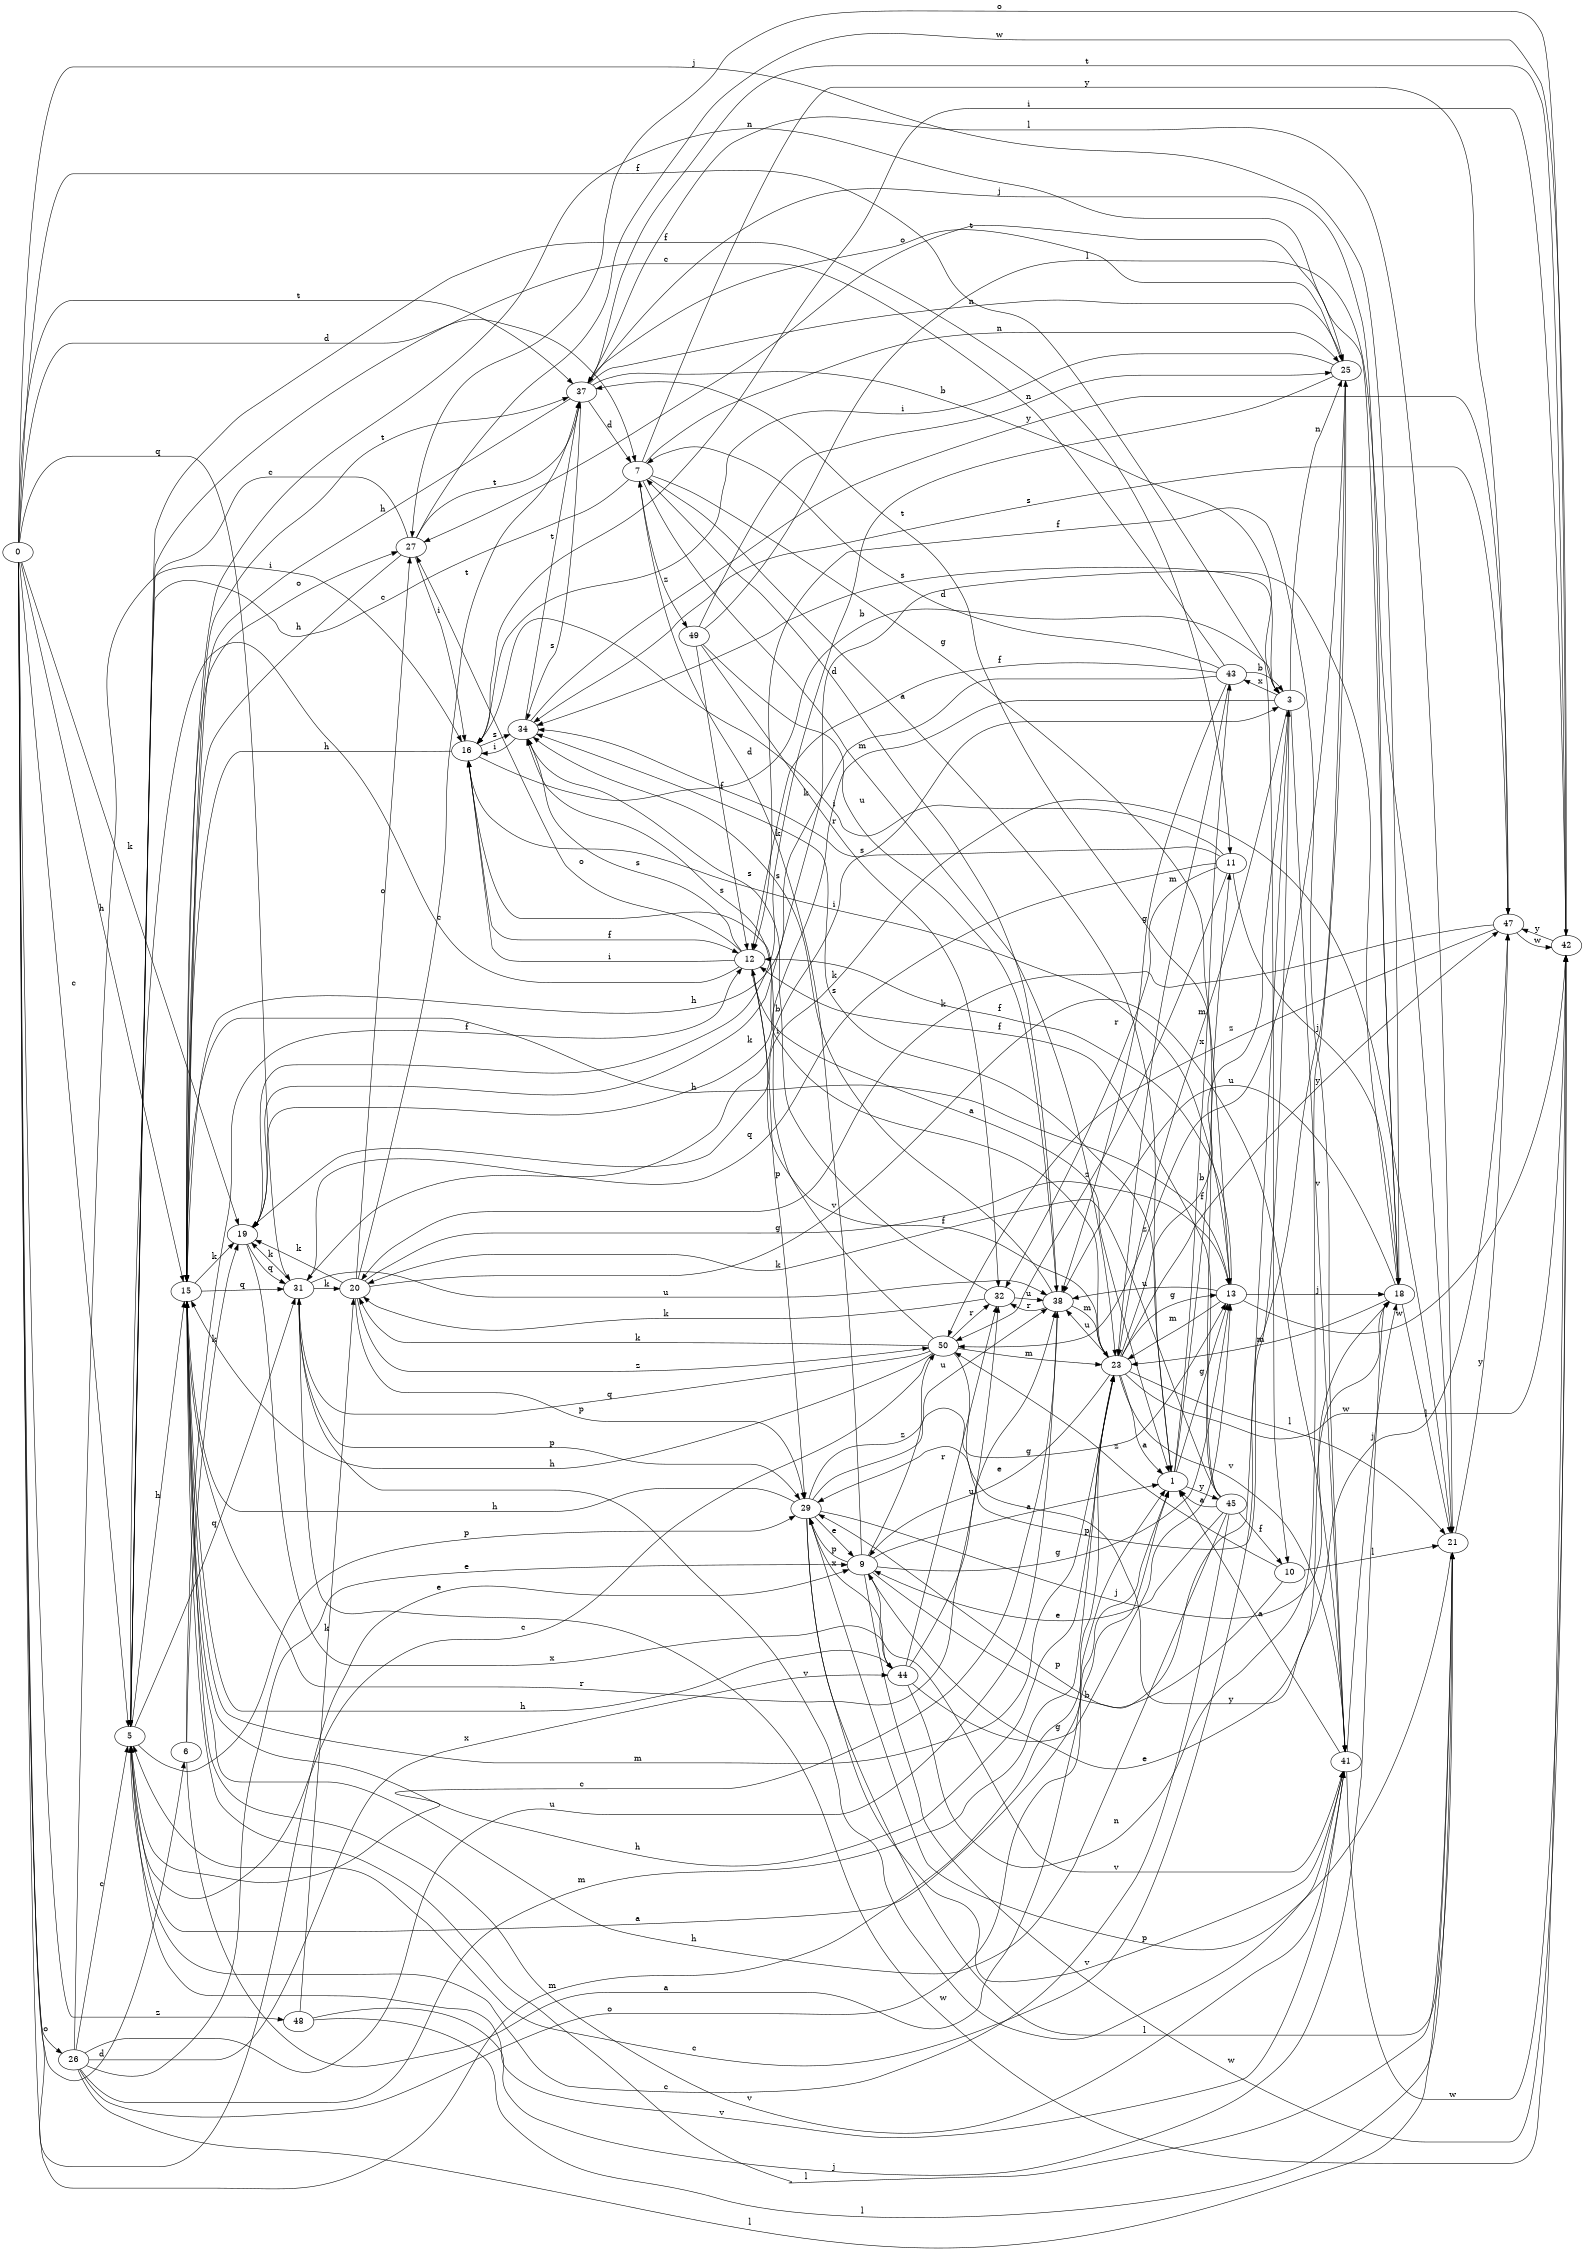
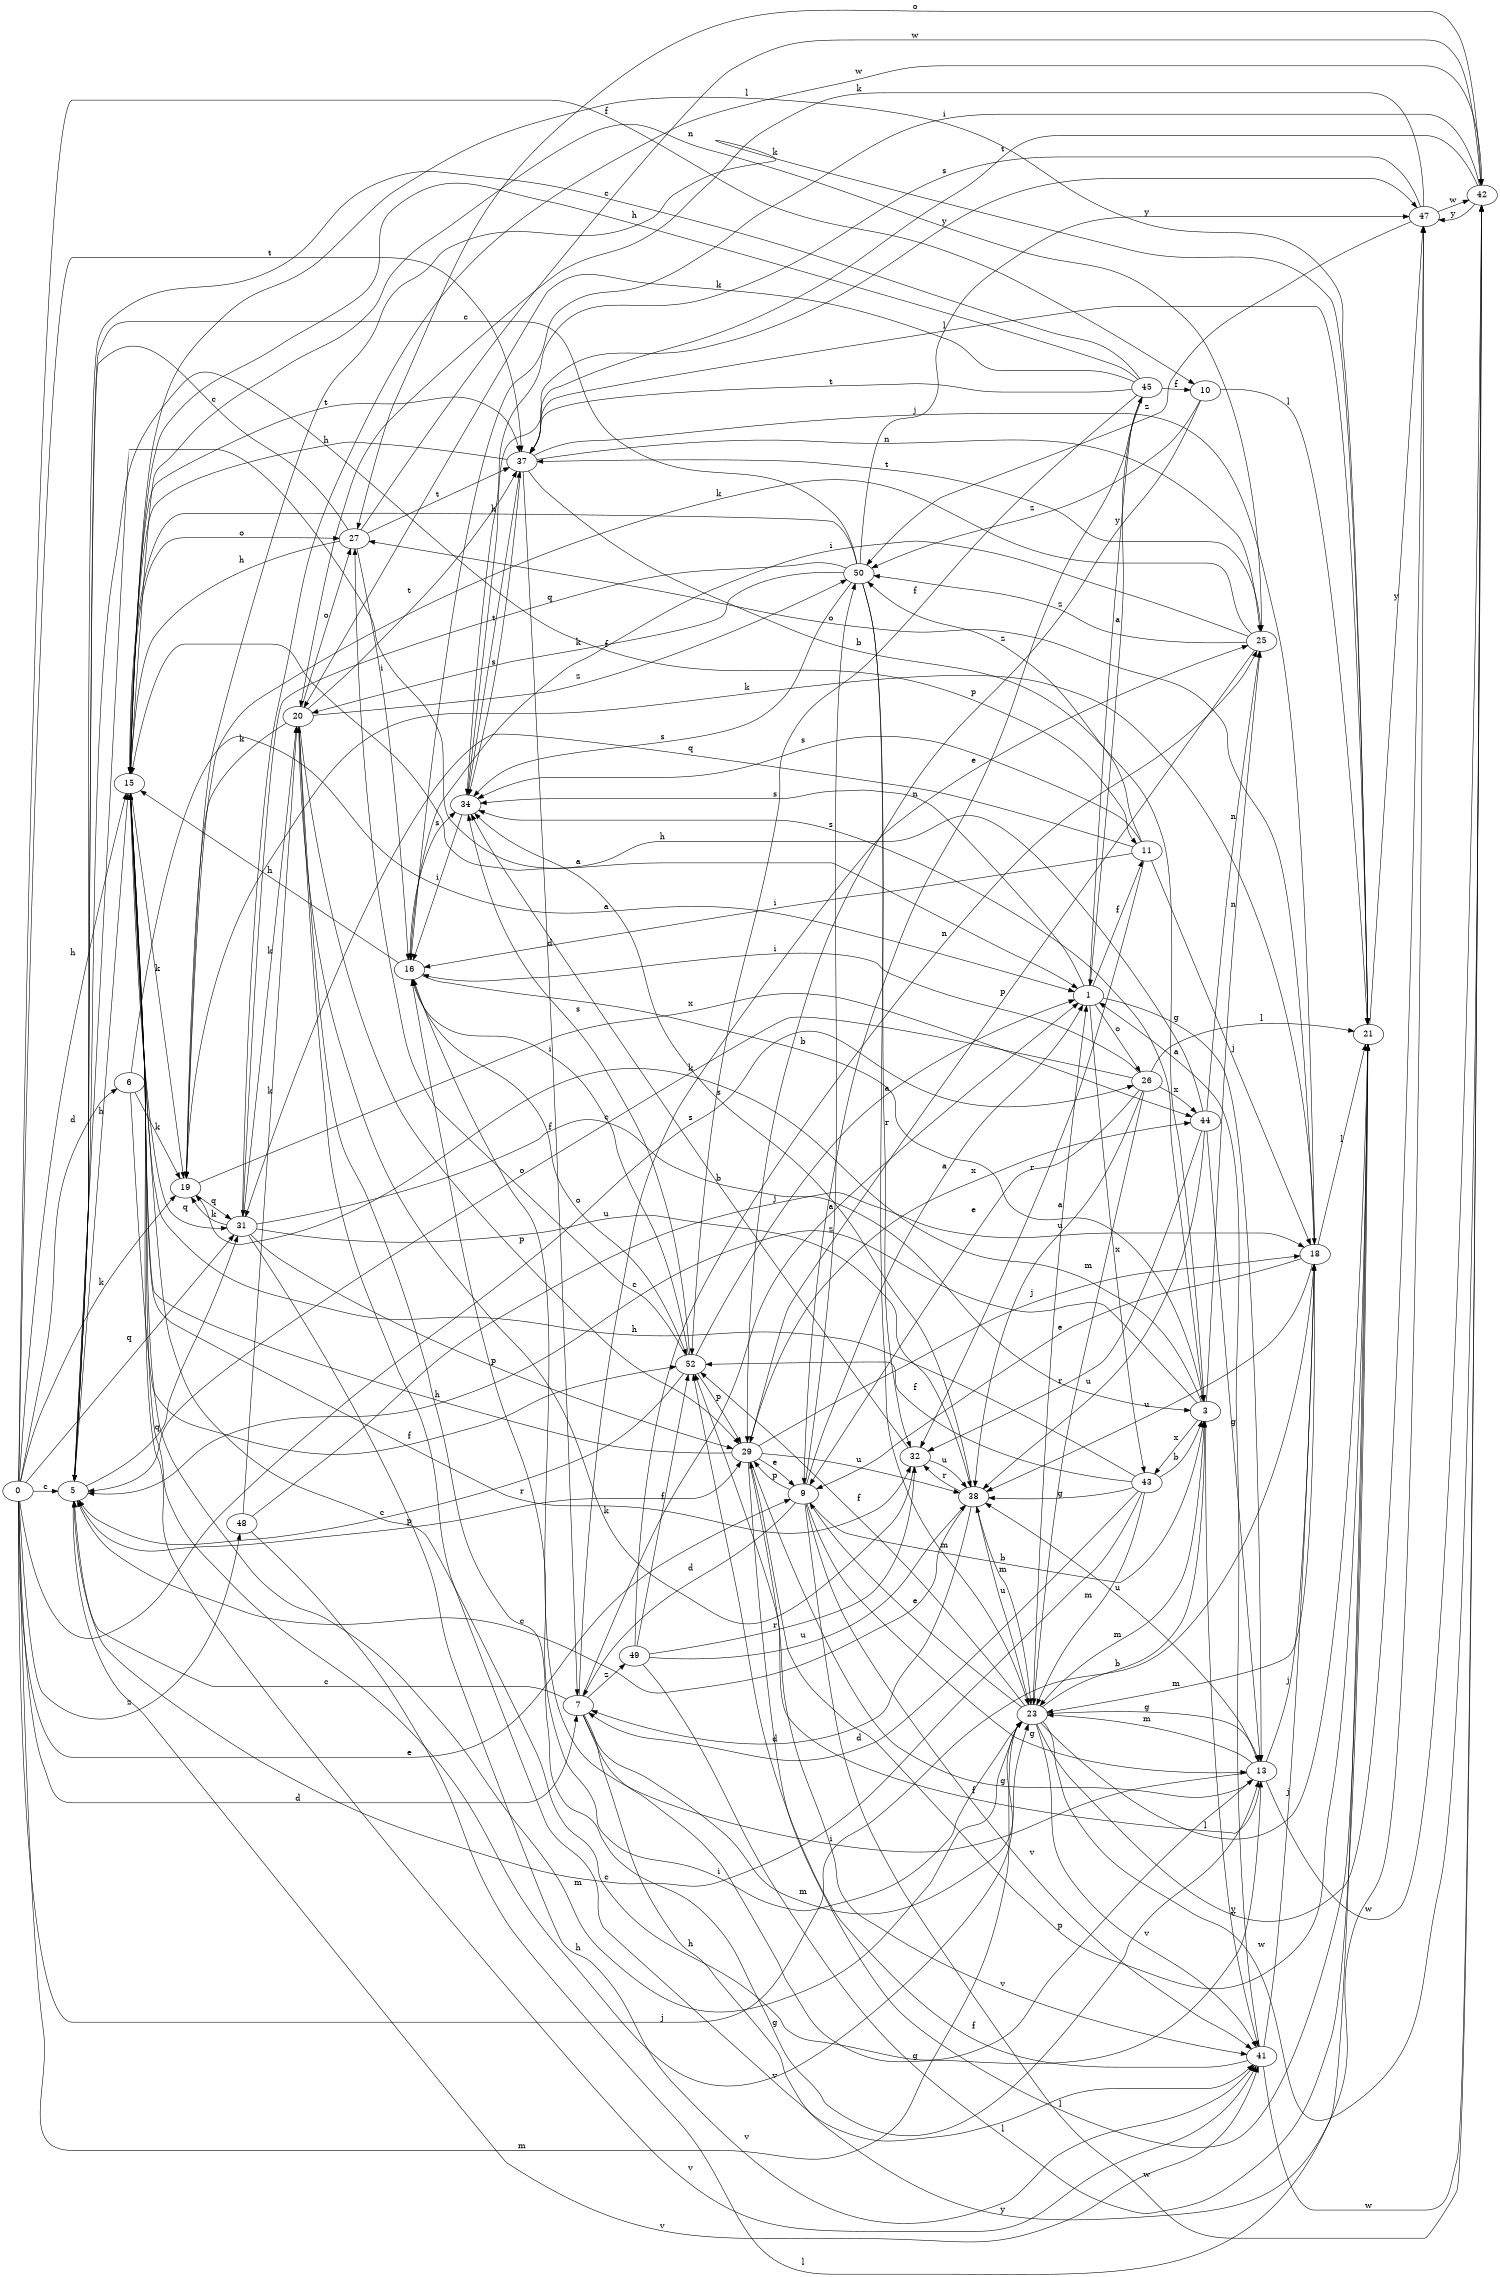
  strict digraph {
    rankdir=LR
    0
    5
    6
    7
    9
    10
    15
    18
    19
    23
    26
    31
    37
    48
    1
    11
    41
    29
-   12
+   12 [label=52]
    13
    25
    47
    49
    3
    42
    50
    21
    32
    27
    38
    44
    16
    20
    34
    43
    45
    0 -> 5 [label=c]
    0 -> 6 [label=d]
    0 -> 7 [label=d]
    0 -> 9 [label=e]
    0 -> 10 [label=f]
    0 -> 15 [label=h]
    0 -> 18 [label=j]
    0 -> 19 [label=k]
    0 -> 23 [label=m]
    0 -> 26 [label=o]
    0 -> 31 [label=q]
    0 -> 37 [label=t]
    0 -> 48 [label=z]
    5 -> 15 [label=h]
    5 -> 31 [label=q]
    5 -> 1 [label=a]
    5 -> 11 [label=f]
    5 -> 41 [label=v]
    5 -> 29 [label=p]
    6 -> 19 [label=k]
    6 -> 1 [label=a]
    6 -> 12 [label=f]
    7 -> 5 [label=c]
    7 -> 23 [label=m]
    7 -> 1 [label=a]
    7 -> 13 [label=g]
    7 -> 25 [label=n]
    7 -> 47 [label=y]
    7 -> 49 [label=z]
    9 -> 7 [label=d]
    9 -> 1 [label=a]
    9 -> 41 [label=v]
    9 -> 29 [label=p]
    9 -> 13 [label=g]
    9 -> 3 [label=b]
    9 -> 42 [label=w]
    9 -> 50 [label=z]
    10 -> 29 [label=p]
    10 -> 50 [label=z]
    10 -> 21 [label=l]
    15 -> 19 [label=k]
    15 -> 23 [label=m]
    15 -> 31 [label=q]
    15 -> 37 [label=t]
    15 -> 41 [label=v]
    15 -> 25 [label=n]
    15 -> 21 [label=l]
    15 -> 32 [label=r]
    15 -> 27 [label=o]
    18 -> 9 [label=e]
    18 -> 19 [label=k]
    18 -> 23 [label=m]
    18 -> 21 [label=l]
    18 -> 27 [label=o]
    18 -> 38 [label=u]
    19 -> 31 [label=q]
    19 -> 44 [label=x]
    23 -> 9 [label=e]
    23 -> 15 [label=h]
    23 -> 1 [label=a]
    23 -> 41 [label=v]
    23 -> 12 [label=f]
    23 -> 13 [label=g]
    23 -> 47 [label=y]
    23 -> 3 [label=b]
    23 -> 42 [label=w]
    23 -> 21 [label=l]
    23 -> 38 [label=u]
    23 -> 16 [label=i]
    26 -> 5 [label=c]
    26 -> 9 [label=e]
    26 -> 23 [label=m]
    26 -> 21 [label=l]
    26 -> 38 [label=u]
    26 -> 44 [label=x]
    26 -> 16 [label=i]
    31 -> 19 [label=k]
    31 -> 41 [label=v]
    31 -> 29 [label=p]
    31 -> 3 [label=b]
    31 -> 42 [label=w]
    31 -> 38 [label=u]
    31 -> 20 [label=k]
    37 -> 7 [label=d]
    37 -> 15 [label=h]
    37 -> 18 [label=j]
    37 -> 25 [label=n]
    37 -> 3 [label=b]
    37 -> 21 [label=l]
    37 -> 34 [label=s]
    48 -> 18 [label=j]
    48 -> 21 [label=l]
    48 -> 20 [label=k]
-   26 -> 1 [label=o]
+   1 -> 26 [label=o]
    1 -> 11 [label=f]
    1 -> 13 [label=g]
    1 -> 34 [label=s]
    1 -> 43 [label=x]
    1 -> 45 [label=y]
    11 -> 18 [label=j]
    11 -> 31 [label=q]
    11 -> 50 [label=z]
    11 -> 32 [label=r]
    11 -> 16 [label=i]
    11 -> 34 [label=s]
    41 -> 18 [label=j]
    41 -> 1 [label=a]
    41 -> 12 [label=f]
    41 -> 42 [label=w]
    29 -> 9 [label=e]
    29 -> 15 [label=h]
    29 -> 18 [label=j]
    29 -> 41 [label=v]
    29 -> 13 [label=g]
    29 -> 21 [label=l]
    29 -> 38 [label=u]
    29 -> 44 [label=x]
    12 -> 5 [label=c]
    12 -> 1 [label=a]
    12 -> 29 [label=p]
    12 -> 27 [label=o]
    12 -> 16 [label=i]
    12 -> 34 [label=s]
    13 -> 15 [label=h]
    13 -> 18 [label=j]
    13 -> 23 [label=m]
    13 -> 12 [label=f]
    13 -> 42 [label=w]
    13 -> 38 [label=u]
    13 -> 16 [label=i]
    25 -> 19 [label=k]
    25 -> 37 [label=t]
    25 -> 29 [label=p]
    25 -> 50 [label=z]
    25 -> 16 [label=i]
    47 -> 42 [label=w]
    47 -> 50 [label=z]
    47 -> 20 [label=k]
    47 -> 34 [label=s]
    49 -> 12 [label=f]
    49 -> 25 [label=n]
    49 -> 21 [label=l]
    49 -> 32 [label=r]
    49 -> 38 [label=u]
    3 -> 5 [label=c]
    3 -> 19 [label=k]
    3 -> 23 [label=m]
    3 -> 41 [label=v]
    3 -> 25 [label=n]
    3 -> 34 [label=s]
    3 -> 43 [label=x]
    42 -> 37 [label=t]
    42 -> 47 [label=y]
    42 -> 27 [label=o]
    42 -> 16 [label=i]
    50 -> 5 [label=c]
    50 -> 15 [label=h]
    50 -> 23 [label=m]
    50 -> 31 [label=q]
    50 -> 47 [label=y]
    50 -> 32 [label=r]
    50 -> 20 [label=k]
    50 -> 34 [label=s]
    21 -> 19 [label=k]
    21 -> 29 [label=p]
    21 -> 47 [label=y]
    32 -> 38 [label=u]
    32 -> 20 [label=k]
    32 -> 34 [label=s]
    27 -> 5 [label=c]
    27 -> 15 [label=h]
    27 -> 37 [label=t]
    27 -> 42 [label=w]
    27 -> 16 [label=i]
    38 -> 5 [label=c]
    38 -> 7 [label=d]
    38 -> 23 [label=m]
    38 -> 32 [label=r]
    38 -> 34 [label=s]
    44 -> 15 [label=h]
    44 -> 13 [label=g]
    44 -> 25 [label=n]
    44 -> 32 [label=r]
    44 -> 38 [label=u]
    16 -> 15 [label=h]
    16 -> 12 [label=f]
    16 -> 3 [label=b]
    16 -> 34 [label=s]
    20 -> 19 [label=k]
    20 -> 37 [label=t]
    20 -> 41 [label=v]
    20 -> 29 [label=p]
    20 -> 13 [label=g]
    20 -> 50 [label=z]
    20 -> 27 [label=o]
    34 -> 37 [label=t]
    34 -> 47 [label=y]
    34 -> 16 [label=i]
    43 -> 5 [label=c]
    43 -> 7 [label=d]
    43 -> 15 [label=h]
    43 -> 23 [label=m]
    43 -> 12 [label=f]
    43 -> 3 [label=b]
    43 -> 38 [label=g]
    45 -> 5 [label=c]
    45 -> 9 [label=e]
    45 -> 10 [label=f]
    45 -> 15 [label=h]
    45 -> 37 [label=t]
    45 -> 1 [label=a]
    45 -> 12 [label=f]
    45 -> 20 [label=k]
  }
